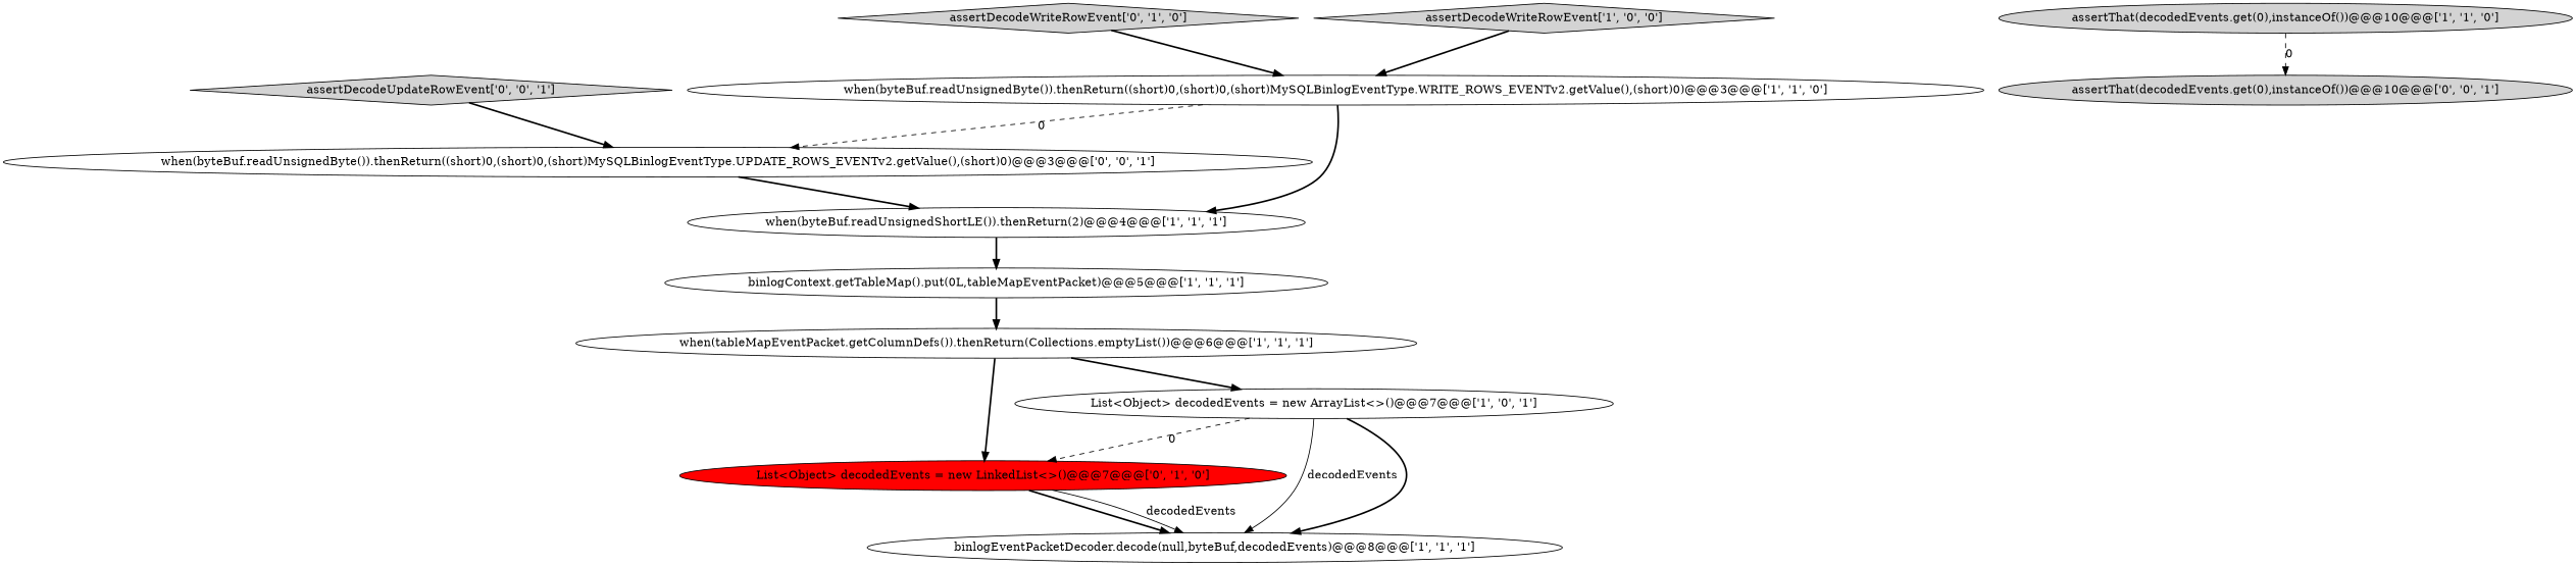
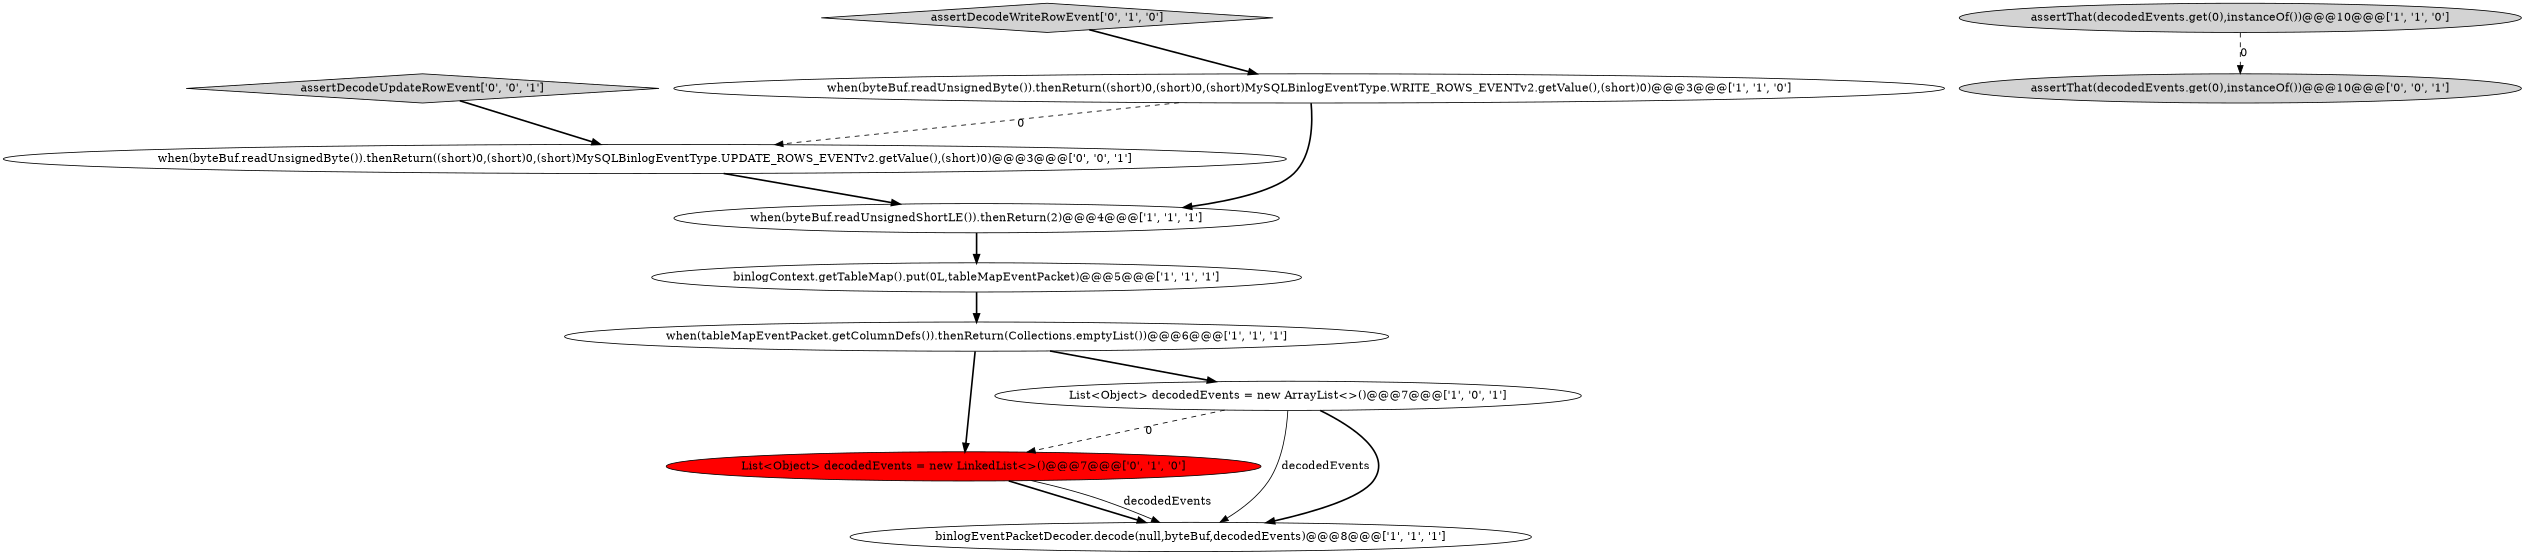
  digraph {
    node [fillcolor=white shape=ellipse style=filled]
    edge [style=bold]
    n1 [label="List<Object> decodedEvents = new ArrayList<>()@@@7@@@['1', '0', '1']"]
    n2 [label="binlogEventPacketDecoder.decode(null,byteBuf,decodedEvents)@@@8@@@['1', '1', '1']"]
    n3 [fillcolor=red label="List<Object> decodedEvents = new LinkedList<>()@@@7@@@['0', '1', '0']"]
    n4 [label="when(byteBuf.readUnsignedByte()).thenReturn((short)0,(short)0,(short)MySQLBinlogEventType.UPDATE_ROWS_EVENTv2.getValue(),(short)0)@@@3@@@['0', '0', '1']"]
    n5 [label="when(byteBuf.readUnsignedShortLE()).thenReturn(2)@@@4@@@['1', '1', '1']"]
    n6 [label="binlogContext.getTableMap().put(0L,tableMapEventPacket)@@@5@@@['1', '1', '1']"]
    n7 [fillcolor=lightgray label="assertDecodeWriteRowEvent['0', '1', '0']" shape=diamond]
    n8 [label="when(byteBuf.readUnsignedByte()).thenReturn((short)0,(short)0,(short)MySQLBinlogEventType.WRITE_ROWS_EVENTv2.getValue(),(short)0)@@@3@@@['1', '1', '0']"]
    n9 [label="when(tableMapEventPacket.getColumnDefs()).thenReturn(Collections.emptyList())@@@6@@@['1', '1', '1']"]
-   n10 [fillcolor=lightgray label="assertDecodeWriteRowEvent['1', '0', '0']" shape=diamond]
    n11 [fillcolor=lightgray label="assertThat(decodedEvents.get(0),instanceOf())@@@10@@@['1', '1', '0']"]
    n12 [fillcolor=lightgray label="assertThat(decodedEvents.get(0),instanceOf())@@@10@@@['0', '0', '1']"]
    n13 [fillcolor=lightgray label="assertDecodeUpdateRowEvent['0', '0', '1']" shape=diamond]
    n1 -> n2 [label=decodedEvents style=solid]
    n1 -> n2
    n1 -> n3 [label=0 style=dashed]
    n3 -> n2
    n3 -> n2 [label=decodedEvents style=solid]
    n4 -> n5
    n5 -> n6
    n6 -> n9
    n7 -> n8
    n8 -> n4 [label=0 style=dashed]
    n8 -> n5
    n9 -> n1
    n9 -> n3
-   n10 -> n8
    n11 -> n12 [label=0 style=dashed]
    n13 -> n4
  }
